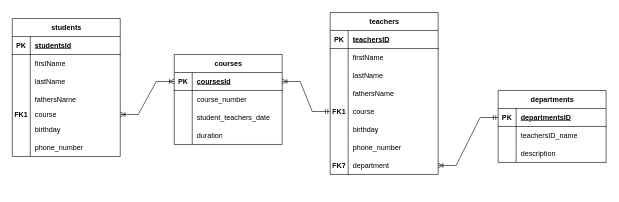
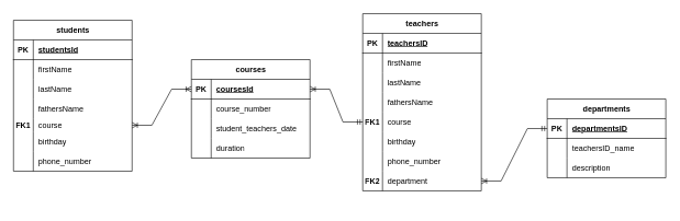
  <mxCell id="0" />
  <mxCell id="1" parent="0" />
  <mxCell id="2" value="students" style="shape=table;startSize=30;container=1;collapsible=1;childLayout=tableLayout;fixedRows=1;rowLines=0;fontStyle=1;align=center;resizeLast=1;html=1;" vertex="1" parent="1"><mxGeometry x="20" y="30" width="180" height="230" as="geometry" /></mxCell>
  <mxCell id="3" value="" style="shape=tableRow;horizontal=0;startSize=0;swimlaneHead=0;swimlaneBody=0;fillColor=none;collapsible=0;dropTarget=0;points=[[0,0.5],[1,0.5]];portConstraint=eastwest;top=0;left=0;right=0;bottom=1;" vertex="1" parent="2"><mxGeometry y="30" width="180" height="30" as="geometry" /></mxCell>
  <mxCell id="4" value="PK" style="shape=partialRectangle;connectable=0;fillColor=none;top=0;left=0;bottom=0;right=0;fontStyle=1;overflow=hidden;whiteSpace=wrap;html=1;" vertex="1" parent="3"><mxGeometry width="30" height="30" as="geometry"><mxRectangle width="30" height="30" as="alternateBounds" /></mxGeometry></mxCell>
  <mxCell id="5" value="studentsId" style="shape=partialRectangle;connectable=0;fillColor=none;top=0;left=0;bottom=0;right=0;align=left;spacingLeft=6;fontStyle=5;overflow=hidden;whiteSpace=wrap;html=1;" vertex="1" parent="3"><mxGeometry x="30" width="150" height="30" as="geometry"><mxRectangle width="150" height="30" as="alternateBounds" /></mxGeometry></mxCell>
  <mxCell id="6" value="" style="shape=tableRow;horizontal=0;startSize=0;swimlaneHead=0;swimlaneBody=0;fillColor=none;collapsible=0;dropTarget=0;points=[[0,0.5],[1,0.5]];portConstraint=eastwest;top=0;left=0;right=0;bottom=0;" vertex="1" parent="2"><mxGeometry y="60" width="180" height="30" as="geometry" /></mxCell>
  <mxCell id="7" value="" style="shape=partialRectangle;connectable=0;fillColor=none;top=0;left=0;bottom=0;right=0;editable=1;overflow=hidden;whiteSpace=wrap;html=1;" vertex="1" parent="6"><mxGeometry width="30" height="30" as="geometry"><mxRectangle width="30" height="30" as="alternateBounds" /></mxGeometry></mxCell>
  <mxCell id="8" value="firstName" style="shape=partialRectangle;connectable=0;fillColor=none;top=0;left=0;bottom=0;right=0;align=left;spacingLeft=6;overflow=hidden;whiteSpace=wrap;html=1;" vertex="1" parent="6"><mxGeometry x="30" width="150" height="30" as="geometry"><mxRectangle width="150" height="30" as="alternateBounds" /></mxGeometry></mxCell>
  <mxCell id="9" value="" style="shape=tableRow;horizontal=0;startSize=0;swimlaneHead=0;swimlaneBody=0;fillColor=none;collapsible=0;dropTarget=0;points=[[0,0.5],[1,0.5]];portConstraint=eastwest;top=0;left=0;right=0;bottom=0;" vertex="1" parent="2"><mxGeometry y="90" width="180" height="30" as="geometry" /></mxCell>
  <mxCell id="10" value="" style="shape=partialRectangle;connectable=0;fillColor=none;top=0;left=0;bottom=0;right=0;editable=1;overflow=hidden;whiteSpace=wrap;html=1;" vertex="1" parent="9"><mxGeometry width="30" height="30" as="geometry"><mxRectangle width="30" height="30" as="alternateBounds" /></mxGeometry></mxCell>
  <mxCell id="11" value="lastName" style="shape=partialRectangle;connectable=0;fillColor=none;top=0;left=0;bottom=0;right=0;align=left;spacingLeft=6;overflow=hidden;whiteSpace=wrap;html=1;" vertex="1" parent="9"><mxGeometry x="30" width="150" height="30" as="geometry"><mxRectangle width="150" height="30" as="alternateBounds" /></mxGeometry></mxCell>
  <mxCell id="12" value="" style="shape=tableRow;horizontal=0;startSize=0;swimlaneHead=0;swimlaneBody=0;fillColor=none;collapsible=0;dropTarget=0;points=[[0,0.5],[1,0.5]];portConstraint=eastwest;top=0;left=0;right=0;bottom=0;" vertex="1" parent="2"><mxGeometry y="120" width="180" height="30" as="geometry" /></mxCell>
  <mxCell id="13" value="" style="shape=partialRectangle;connectable=0;fillColor=none;top=0;left=0;bottom=0;right=0;editable=1;overflow=hidden;whiteSpace=wrap;html=1;" vertex="1" parent="12"><mxGeometry width="30" height="30" as="geometry"><mxRectangle width="30" height="30" as="alternateBounds" /></mxGeometry></mxCell>
  <mxCell id="14" value="fathersName" style="shape=partialRectangle;connectable=0;fillColor=none;top=0;left=0;bottom=0;right=0;align=left;spacingLeft=6;overflow=hidden;whiteSpace=wrap;html=1;" vertex="1" parent="12"><mxGeometry x="30" width="150" height="30" as="geometry"><mxRectangle width="150" height="30" as="alternateBounds" /></mxGeometry></mxCell>
  <mxCell id="15" value="" style="shape=tableRow;horizontal=0;startSize=0;swimlaneHead=0;swimlaneBody=0;fillColor=none;collapsible=0;dropTarget=0;points=[[0,0.5],[1,0.5]];portConstraint=eastwest;top=0;left=0;right=0;bottom=0;" vertex="1" parent="2"><mxGeometry y="150" width="180" height="20" as="geometry" /></mxCell>
  <mxCell id="16" value="FK1" style="shape=partialRectangle;connectable=0;fillColor=none;top=0;left=0;bottom=0;right=0;editable=1;overflow=hidden;whiteSpace=wrap;html=1;strokeWidth=1;fontStyle=1" vertex="1" parent="15"><mxGeometry width="30" height="20" as="geometry"><mxRectangle width="30" height="20" as="alternateBounds" /></mxGeometry></mxCell>
  <mxCell id="17" value="course" style="shape=partialRectangle;connectable=0;fillColor=none;top=0;left=0;bottom=0;right=0;align=left;spacingLeft=6;overflow=hidden;whiteSpace=wrap;html=1;" vertex="1" parent="15"><mxGeometry x="30" width="150" height="20" as="geometry"><mxRectangle width="150" height="20" as="alternateBounds" /></mxGeometry></mxCell>
  <mxCell id="18" value="" style="shape=tableRow;horizontal=0;startSize=0;swimlaneHead=0;swimlaneBody=0;fillColor=none;collapsible=0;dropTarget=0;points=[[0,0.5],[1,0.5]];portConstraint=eastwest;top=0;left=0;right=0;bottom=0;" vertex="1" parent="2"><mxGeometry y="170" width="180" height="30" as="geometry" /></mxCell>
  <mxCell id="19" value="" style="shape=partialRectangle;connectable=0;fillColor=none;top=0;left=0;bottom=0;right=0;editable=1;overflow=hidden;whiteSpace=wrap;html=1;" vertex="1" parent="18"><mxGeometry width="30" height="30" as="geometry"><mxRectangle width="30" height="30" as="alternateBounds" /></mxGeometry></mxCell>
  <mxCell id="20" value="birthday" style="shape=partialRectangle;connectable=0;fillColor=none;top=0;left=0;bottom=0;right=0;align=left;spacingLeft=6;overflow=hidden;whiteSpace=wrap;html=1;" vertex="1" parent="18"><mxGeometry x="30" width="150" height="30" as="geometry"><mxRectangle width="150" height="30" as="alternateBounds" /></mxGeometry></mxCell>
  <mxCell id="21" value="" style="shape=tableRow;horizontal=0;startSize=0;swimlaneHead=0;swimlaneBody=0;fillColor=none;collapsible=0;dropTarget=0;points=[[0,0.5],[1,0.5]];portConstraint=eastwest;top=0;left=0;right=0;bottom=0;" vertex="1" parent="2"><mxGeometry y="200" width="180" height="30" as="geometry" /></mxCell>
  <mxCell id="22" value="" style="shape=partialRectangle;connectable=0;fillColor=none;top=0;left=0;bottom=0;right=0;editable=1;overflow=hidden;whiteSpace=wrap;html=1;" vertex="1" parent="21"><mxGeometry width="30" height="30" as="geometry"><mxRectangle width="30" height="30" as="alternateBounds" /></mxGeometry></mxCell>
  <mxCell id="23" value="phone_number" style="shape=partialRectangle;connectable=0;fillColor=none;top=0;left=0;bottom=0;right=0;align=left;spacingLeft=6;overflow=hidden;whiteSpace=wrap;html=1;" vertex="1" parent="21"><mxGeometry x="30" width="150" height="30" as="geometry"><mxRectangle width="150" height="30" as="alternateBounds" /></mxGeometry></mxCell>
  <mxCell id="24" value="teachers" style="shape=table;startSize=30;container=1;collapsible=1;childLayout=tableLayout;fixedRows=1;rowLines=0;fontStyle=1;align=center;resizeLast=1;html=1;" vertex="1" parent="1"><mxGeometry x="550" y="20" width="180" height="270" as="geometry" /></mxCell>
  <mxCell id="25" value="" style="shape=tableRow;horizontal=0;startSize=0;swimlaneHead=0;swimlaneBody=0;fillColor=none;collapsible=0;dropTarget=0;points=[[0,0.5],[1,0.5]];portConstraint=eastwest;top=0;left=0;right=0;bottom=1;" vertex="1" parent="24"><mxGeometry y="30" width="180" height="30" as="geometry" /></mxCell>
  <mxCell id="26" value="PK" style="shape=partialRectangle;connectable=0;fillColor=none;top=0;left=0;bottom=0;right=0;fontStyle=1;overflow=hidden;whiteSpace=wrap;html=1;" vertex="1" parent="25"><mxGeometry width="30" height="30" as="geometry"><mxRectangle width="30" height="30" as="alternateBounds" /></mxGeometry></mxCell>
  <mxCell id="27" value="teachersID" style="shape=partialRectangle;connectable=0;fillColor=none;top=0;left=0;bottom=0;right=0;align=left;spacingLeft=6;fontStyle=5;overflow=hidden;whiteSpace=wrap;html=1;" vertex="1" parent="25"><mxGeometry x="30" width="150" height="30" as="geometry"><mxRectangle width="150" height="30" as="alternateBounds" /></mxGeometry></mxCell>
  <mxCell id="28" value="" style="shape=tableRow;horizontal=0;startSize=0;swimlaneHead=0;swimlaneBody=0;fillColor=none;collapsible=0;dropTarget=0;points=[[0,0.5],[1,0.5]];portConstraint=eastwest;top=0;left=0;right=0;bottom=0;" vertex="1" parent="24"><mxGeometry y="60" width="180" height="30" as="geometry" /></mxCell>
  <mxCell id="29" value="" style="shape=partialRectangle;connectable=0;fillColor=none;top=0;left=0;bottom=0;right=0;editable=1;overflow=hidden;whiteSpace=wrap;html=1;" vertex="1" parent="28"><mxGeometry width="30" height="30" as="geometry"><mxRectangle width="30" height="30" as="alternateBounds" /></mxGeometry></mxCell>
  <mxCell id="30" value="firstName" style="shape=partialRectangle;connectable=0;fillColor=none;top=0;left=0;bottom=0;right=0;align=left;spacingLeft=6;overflow=hidden;whiteSpace=wrap;html=1;" vertex="1" parent="28"><mxGeometry x="30" width="150" height="30" as="geometry"><mxRectangle width="150" height="30" as="alternateBounds" /></mxGeometry></mxCell>
  <mxCell id="31" value="" style="shape=tableRow;horizontal=0;startSize=0;swimlaneHead=0;swimlaneBody=0;fillColor=none;collapsible=0;dropTarget=0;points=[[0,0.5],[1,0.5]];portConstraint=eastwest;top=0;left=0;right=0;bottom=0;" vertex="1" parent="24"><mxGeometry y="90" width="180" height="30" as="geometry" /></mxCell>
  <mxCell id="32" value="" style="shape=partialRectangle;connectable=0;fillColor=none;top=0;left=0;bottom=0;right=0;editable=1;overflow=hidden;whiteSpace=wrap;html=1;" vertex="1" parent="31"><mxGeometry width="30" height="30" as="geometry"><mxRectangle width="30" height="30" as="alternateBounds" /></mxGeometry></mxCell>
  <mxCell id="33" value="lastName" style="shape=partialRectangle;connectable=0;fillColor=none;top=0;left=0;bottom=0;right=0;align=left;spacingLeft=6;overflow=hidden;whiteSpace=wrap;html=1;" vertex="1" parent="31"><mxGeometry x="30" width="150" height="30" as="geometry"><mxRectangle width="150" height="30" as="alternateBounds" /></mxGeometry></mxCell>
  <mxCell id="34" value="" style="shape=tableRow;horizontal=0;startSize=0;swimlaneHead=0;swimlaneBody=0;fillColor=none;collapsible=0;dropTarget=0;points=[[0,0.5],[1,0.5]];portConstraint=eastwest;top=0;left=0;right=0;bottom=0;" vertex="1" parent="24"><mxGeometry y="120" width="180" height="30" as="geometry" /></mxCell>
  <mxCell id="35" value="" style="shape=partialRectangle;connectable=0;fillColor=none;top=0;left=0;bottom=0;right=0;editable=1;overflow=hidden;whiteSpace=wrap;html=1;" vertex="1" parent="34"><mxGeometry width="30" height="30" as="geometry"><mxRectangle width="30" height="30" as="alternateBounds" /></mxGeometry></mxCell>
  <mxCell id="36" value="fathersName" style="shape=partialRectangle;connectable=0;fillColor=none;top=0;left=0;bottom=0;right=0;align=left;spacingLeft=6;overflow=hidden;whiteSpace=wrap;html=1;" vertex="1" parent="34"><mxGeometry x="30" width="150" height="30" as="geometry"><mxRectangle width="150" height="30" as="alternateBounds" /></mxGeometry></mxCell>
  <mxCell id="37" value="" style="shape=tableRow;horizontal=0;startSize=0;swimlaneHead=0;swimlaneBody=0;fillColor=none;collapsible=0;dropTarget=0;points=[[0,0.5],[1,0.5]];portConstraint=eastwest;top=0;left=0;right=0;bottom=0;" vertex="1" parent="24"><mxGeometry y="150" width="180" height="30" as="geometry" /></mxCell>
  <mxCell id="38" value="FK1" style="shape=partialRectangle;connectable=0;fillColor=none;top=0;left=0;bottom=0;right=0;editable=1;overflow=hidden;whiteSpace=wrap;html=1;fontStyle=1" vertex="1" parent="37"><mxGeometry width="30" height="30" as="geometry"><mxRectangle width="30" height="30" as="alternateBounds" /></mxGeometry></mxCell>
  <mxCell id="39" value="course" style="shape=partialRectangle;connectable=0;fillColor=none;top=0;left=0;bottom=0;right=0;align=left;spacingLeft=6;overflow=hidden;whiteSpace=wrap;html=1;" vertex="1" parent="37"><mxGeometry x="30" width="150" height="30" as="geometry"><mxRectangle width="150" height="30" as="alternateBounds" /></mxGeometry></mxCell>
  <mxCell id="40" value="" style="shape=tableRow;horizontal=0;startSize=0;swimlaneHead=0;swimlaneBody=0;fillColor=none;collapsible=0;dropTarget=0;points=[[0,0.5],[1,0.5]];portConstraint=eastwest;top=0;left=0;right=0;bottom=0;" vertex="1" parent="24"><mxGeometry y="180" width="180" height="30" as="geometry" /></mxCell>
  <mxCell id="41" value="" style="shape=partialRectangle;connectable=0;fillColor=none;top=0;left=0;bottom=0;right=0;editable=1;overflow=hidden;whiteSpace=wrap;html=1;" vertex="1" parent="40"><mxGeometry width="30" height="30" as="geometry"><mxRectangle width="30" height="30" as="alternateBounds" /></mxGeometry></mxCell>
  <mxCell id="42" value="birthday" style="shape=partialRectangle;connectable=0;fillColor=none;top=0;left=0;bottom=0;right=0;align=left;spacingLeft=6;overflow=hidden;whiteSpace=wrap;html=1;" vertex="1" parent="40"><mxGeometry x="30" width="150" height="30" as="geometry"><mxRectangle width="150" height="30" as="alternateBounds" /></mxGeometry></mxCell>
  <mxCell id="43" value="" style="shape=tableRow;horizontal=0;startSize=0;swimlaneHead=0;swimlaneBody=0;fillColor=none;collapsible=0;dropTarget=0;points=[[0,0.5],[1,0.5]];portConstraint=eastwest;top=0;left=0;right=0;bottom=0;" vertex="1" parent="24"><mxGeometry y="210" width="180" height="30" as="geometry" /></mxCell>
  <mxCell id="44" value="" style="shape=partialRectangle;connectable=0;fillColor=none;top=0;left=0;bottom=0;right=0;editable=1;overflow=hidden;whiteSpace=wrap;html=1;" vertex="1" parent="43"><mxGeometry width="30" height="30" as="geometry"><mxRectangle width="30" height="30" as="alternateBounds" /></mxGeometry></mxCell>
  <mxCell id="45" value="phone_number" style="shape=partialRectangle;connectable=0;fillColor=none;top=0;left=0;bottom=0;right=0;align=left;spacingLeft=6;overflow=hidden;whiteSpace=wrap;html=1;" vertex="1" parent="43"><mxGeometry x="30" width="150" height="30" as="geometry"><mxRectangle width="150" height="30" as="alternateBounds" /></mxGeometry></mxCell>
  <mxCell id="46" value="" style="shape=tableRow;horizontal=0;startSize=0;swimlaneHead=0;swimlaneBody=0;fillColor=none;collapsible=0;dropTarget=0;points=[[0,0.5],[1,0.5]];portConstraint=eastwest;top=0;left=0;right=0;bottom=0;" vertex="1" parent="24"><mxGeometry y="240" width="180" height="30" as="geometry" /></mxCell>
- <mxCell id="47" value="&lt;b&gt;FK7&lt;/b&gt;" style="shape=partialRectangle;connectable=0;fillColor=none;top=0;left=0;bottom=0;right=0;editable=1;overflow=hidden;whiteSpace=wrap;html=1;" vertex="1" parent="46"><mxGeometry width="30" height="30" as="geometry"><mxRectangle width="30" height="30" as="alternateBounds" /></mxGeometry></mxCell>
+ <mxCell id="47" value="&lt;b&gt;FK2&lt;/b&gt;" style="shape=partialRectangle;connectable=0;fillColor=none;top=0;left=0;bottom=0;right=0;editable=1;overflow=hidden;whiteSpace=wrap;html=1;" vertex="1" parent="46"><mxGeometry width="30" height="30" as="geometry"><mxRectangle width="30" height="30" as="alternateBounds" /></mxGeometry></mxCell>
  <mxCell id="48" value="department" style="shape=partialRectangle;connectable=0;fillColor=none;top=0;left=0;bottom=0;right=0;align=left;spacingLeft=6;overflow=hidden;whiteSpace=wrap;html=1;" vertex="1" parent="46"><mxGeometry x="30" width="150" height="30" as="geometry"><mxRectangle width="150" height="30" as="alternateBounds" /></mxGeometry></mxCell>
  <mxCell id="49" value="courses" style="shape=table;startSize=30;container=1;collapsible=1;childLayout=tableLayout;fixedRows=1;rowLines=0;fontStyle=1;align=center;resizeLast=1;html=1;" vertex="1" parent="1"><mxGeometry x="290" y="90" width="180" height="150" as="geometry" /></mxCell>
  <mxCell id="50" value="" style="shape=tableRow;horizontal=0;startSize=0;swimlaneHead=0;swimlaneBody=0;fillColor=none;collapsible=0;dropTarget=0;points=[[0,0.5],[1,0.5]];portConstraint=eastwest;top=0;left=0;right=0;bottom=1;" vertex="1" parent="49"><mxGeometry y="30" width="180" height="30" as="geometry" /></mxCell>
  <mxCell id="51" value="PK" style="shape=partialRectangle;connectable=0;fillColor=none;top=0;left=0;bottom=0;right=0;fontStyle=1;overflow=hidden;whiteSpace=wrap;html=1;" vertex="1" parent="50"><mxGeometry width="30" height="30" as="geometry"><mxRectangle width="30" height="30" as="alternateBounds" /></mxGeometry></mxCell>
  <mxCell id="52" value="coursesId" style="shape=partialRectangle;connectable=0;fillColor=none;top=0;left=0;bottom=0;right=0;align=left;spacingLeft=6;fontStyle=5;overflow=hidden;whiteSpace=wrap;html=1;" vertex="1" parent="50"><mxGeometry x="30" width="150" height="30" as="geometry"><mxRectangle width="150" height="30" as="alternateBounds" /></mxGeometry></mxCell>
  <mxCell id="53" value="" style="shape=tableRow;horizontal=0;startSize=0;swimlaneHead=0;swimlaneBody=0;fillColor=none;collapsible=0;dropTarget=0;points=[[0,0.5],[1,0.5]];portConstraint=eastwest;top=0;left=0;right=0;bottom=0;" vertex="1" parent="49"><mxGeometry y="60" width="180" height="30" as="geometry" /></mxCell>
  <mxCell id="54" value="" style="shape=partialRectangle;connectable=0;fillColor=none;top=0;left=0;bottom=0;right=0;editable=1;overflow=hidden;whiteSpace=wrap;html=1;" vertex="1" parent="53"><mxGeometry width="30" height="30" as="geometry"><mxRectangle width="30" height="30" as="alternateBounds" /></mxGeometry></mxCell>
  <mxCell id="55" value="course_number" style="shape=partialRectangle;connectable=0;fillColor=none;top=0;left=0;bottom=0;right=0;align=left;spacingLeft=6;overflow=hidden;whiteSpace=wrap;html=1;" vertex="1" parent="53"><mxGeometry x="30" width="150" height="30" as="geometry"><mxRectangle width="150" height="30" as="alternateBounds" /></mxGeometry></mxCell>
  <mxCell id="56" value="" style="shape=tableRow;horizontal=0;startSize=0;swimlaneHead=0;swimlaneBody=0;fillColor=none;collapsible=0;dropTarget=0;points=[[0,0.5],[1,0.5]];portConstraint=eastwest;top=0;left=0;right=0;bottom=0;" vertex="1" parent="49"><mxGeometry y="90" width="180" height="30" as="geometry" /></mxCell>
  <mxCell id="57" value="" style="shape=partialRectangle;connectable=0;fillColor=none;top=0;left=0;bottom=0;right=0;editable=1;overflow=hidden;whiteSpace=wrap;html=1;" vertex="1" parent="56"><mxGeometry width="30" height="30" as="geometry"><mxRectangle width="30" height="30" as="alternateBounds" /></mxGeometry></mxCell>
  <mxCell id="58" value="student_teachers_date" style="shape=partialRectangle;connectable=0;fillColor=none;top=0;left=0;bottom=0;right=0;align=left;spacingLeft=6;overflow=hidden;whiteSpace=wrap;html=1;" vertex="1" parent="56"><mxGeometry x="30" width="150" height="30" as="geometry"><mxRectangle width="150" height="30" as="alternateBounds" /></mxGeometry></mxCell>
  <mxCell id="59" value="" style="shape=tableRow;horizontal=0;startSize=0;swimlaneHead=0;swimlaneBody=0;fillColor=none;collapsible=0;dropTarget=0;points=[[0,0.5],[1,0.5]];portConstraint=eastwest;top=0;left=0;right=0;bottom=0;" vertex="1" parent="49"><mxGeometry y="120" width="180" height="30" as="geometry" /></mxCell>
  <mxCell id="60" value="" style="shape=partialRectangle;connectable=0;fillColor=none;top=0;left=0;bottom=0;right=0;editable=1;overflow=hidden;whiteSpace=wrap;html=1;" vertex="1" parent="59"><mxGeometry width="30" height="30" as="geometry"><mxRectangle width="30" height="30" as="alternateBounds" /></mxGeometry></mxCell>
  <mxCell id="61" value="duration" style="shape=partialRectangle;connectable=0;fillColor=none;top=0;left=0;bottom=0;right=0;align=left;spacingLeft=6;overflow=hidden;whiteSpace=wrap;html=1;" vertex="1" parent="59"><mxGeometry x="30" width="150" height="30" as="geometry"><mxRectangle width="150" height="30" as="alternateBounds" /></mxGeometry></mxCell>
  <mxCell id="62" value="" style="edgeStyle=entityRelationEdgeStyle;fontSize=12;html=1;endArrow=ERoneToMany;startArrow=ERoneToMany;rounded=0;entryX=0;entryY=0.5;entryDx=0;entryDy=0;" edge="1" parent="1" source="15" target="50"><mxGeometry width="100" height="100" relative="1" as="geometry"><mxPoint x="240" y="215" as="sourcePoint" /><mxPoint x="303.5" y="180" as="targetPoint" /></mxGeometry></mxCell>
  <mxCell id="63" value="" style="edgeStyle=entityRelationEdgeStyle;fontSize=12;html=1;endArrow=ERoneToMany;startArrow=ERmandOne;rounded=0;" edge="1" parent="1" source="37" target="50"><mxGeometry width="100" height="100" relative="1" as="geometry"><mxPoint x="483.5" y="130" as="sourcePoint" /><mxPoint x="540" y="200" as="targetPoint" /><Array as="points"><mxPoint x="530" y="200" /></Array></mxGeometry></mxCell>
  <mxCell id="64" value="departments" style="shape=table;startSize=30;container=1;collapsible=1;childLayout=tableLayout;fixedRows=1;rowLines=0;fontStyle=1;align=center;resizeLast=1;html=1;" vertex="1" parent="1"><mxGeometry x="830" y="150" width="180" height="120" as="geometry" /></mxCell>
  <mxCell id="65" value="" style="shape=tableRow;horizontal=0;startSize=0;swimlaneHead=0;swimlaneBody=0;fillColor=none;collapsible=0;dropTarget=0;points=[[0,0.5],[1,0.5]];portConstraint=eastwest;top=0;left=0;right=0;bottom=1;" vertex="1" parent="64"><mxGeometry y="30" width="180" height="30" as="geometry" /></mxCell>
  <mxCell id="66" value="PK" style="shape=partialRectangle;connectable=0;fillColor=none;top=0;left=0;bottom=0;right=0;fontStyle=1;overflow=hidden;whiteSpace=wrap;html=1;" vertex="1" parent="65"><mxGeometry width="30" height="30" as="geometry"><mxRectangle width="30" height="30" as="alternateBounds" /></mxGeometry></mxCell>
  <mxCell id="67" value="departmentsID" style="shape=partialRectangle;connectable=0;fillColor=none;top=0;left=0;bottom=0;right=0;align=left;spacingLeft=6;fontStyle=5;overflow=hidden;whiteSpace=wrap;html=1;" vertex="1" parent="65"><mxGeometry x="30" width="150" height="30" as="geometry"><mxRectangle width="150" height="30" as="alternateBounds" /></mxGeometry></mxCell>
  <mxCell id="68" value="" style="shape=tableRow;horizontal=0;startSize=0;swimlaneHead=0;swimlaneBody=0;fillColor=none;collapsible=0;dropTarget=0;points=[[0,0.5],[1,0.5]];portConstraint=eastwest;top=0;left=0;right=0;bottom=0;" vertex="1" parent="64"><mxGeometry y="60" width="180" height="30" as="geometry" /></mxCell>
  <mxCell id="69" value="" style="shape=partialRectangle;connectable=0;fillColor=none;top=0;left=0;bottom=0;right=0;editable=1;overflow=hidden;whiteSpace=wrap;html=1;fontStyle=1" vertex="1" parent="68"><mxGeometry width="30" height="30" as="geometry"><mxRectangle width="30" height="30" as="alternateBounds" /></mxGeometry></mxCell>
  <mxCell id="70" value="teachersID_name" style="shape=partialRectangle;connectable=0;fillColor=none;top=0;left=0;bottom=0;right=0;align=left;spacingLeft=6;overflow=hidden;whiteSpace=wrap;html=1;" vertex="1" parent="68"><mxGeometry x="30" width="150" height="30" as="geometry"><mxRectangle width="150" height="30" as="alternateBounds" /></mxGeometry></mxCell>
  <mxCell id="71" value="" style="shape=tableRow;horizontal=0;startSize=0;swimlaneHead=0;swimlaneBody=0;fillColor=none;collapsible=0;dropTarget=0;points=[[0,0.5],[1,0.5]];portConstraint=eastwest;top=0;left=0;right=0;bottom=0;" vertex="1" parent="64"><mxGeometry y="90" width="180" height="30" as="geometry" /></mxCell>
  <mxCell id="72" value="" style="shape=partialRectangle;connectable=0;fillColor=none;top=0;left=0;bottom=0;right=0;editable=1;overflow=hidden;whiteSpace=wrap;html=1;" vertex="1" parent="71"><mxGeometry width="30" height="30" as="geometry"><mxRectangle width="30" height="30" as="alternateBounds" /></mxGeometry></mxCell>
  <mxCell id="73" value="description" style="shape=partialRectangle;connectable=0;fillColor=none;top=0;left=0;bottom=0;right=0;align=left;spacingLeft=6;overflow=hidden;whiteSpace=wrap;html=1;" vertex="1" parent="71"><mxGeometry x="30" width="150" height="30" as="geometry"><mxRectangle width="150" height="30" as="alternateBounds" /></mxGeometry></mxCell>
  <mxCell id="74" value="" style="edgeStyle=entityRelationEdgeStyle;fontSize=12;html=1;endArrow=ERoneToMany;startArrow=ERmandOne;rounded=0;" edge="1" parent="1" source="65" target="46"><mxGeometry width="100" height="100" relative="1" as="geometry"><mxPoint x="840" y="209" as="sourcePoint" /><mxPoint x="740" y="299" as="targetPoint" /><Array as="points"><mxPoint x="770" y="314" /><mxPoint x="800" y="254" /><mxPoint x="780" y="304" /></Array></mxGeometry></mxCell>
